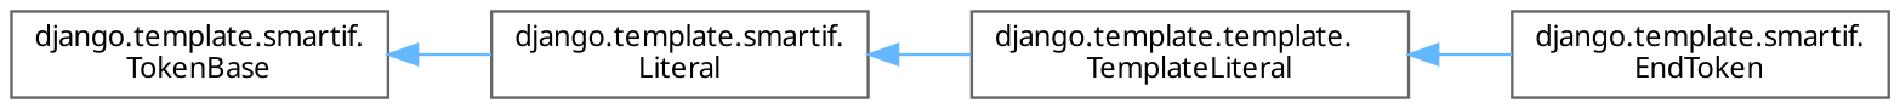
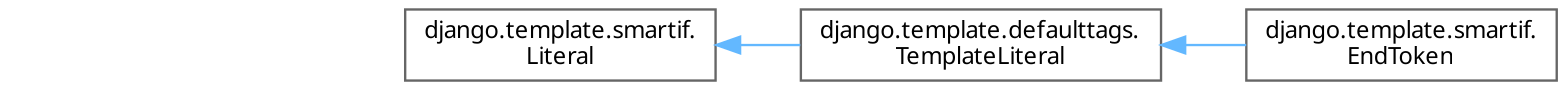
  digraph {
    fontname="Noto Sans"
    rankdir=LR
    node [color=grey40 fillcolor=white fontname="Noto Sans" fontsize=10 shape=box style=filled]
    edge [color=steelblue1 dir=back fontname="Noto Sans" fontsize=10 labelfontname=Helvetica labelfontsize=10 style=solid]
-   n1 [height=0.2 label="django.template.smartif.\lTokenBase" width=0.4]
    n2 [height=0.2 label="django.template.smartif.\lLiteral" width=0.4]
    n3 [height=0.2 label="django.template.smartif.\lEndToken" width=0.4]
-   n4 [height=0.2 label="django.template.template.\lTemplateLiteral" width=0.4]
-   n1 -> n2
+   n4 [height=0.2 label="django.template.defaulttags.\lTemplateLiteral" width=0.4]
    n2 -> n4
    n4 -> n3
  }
